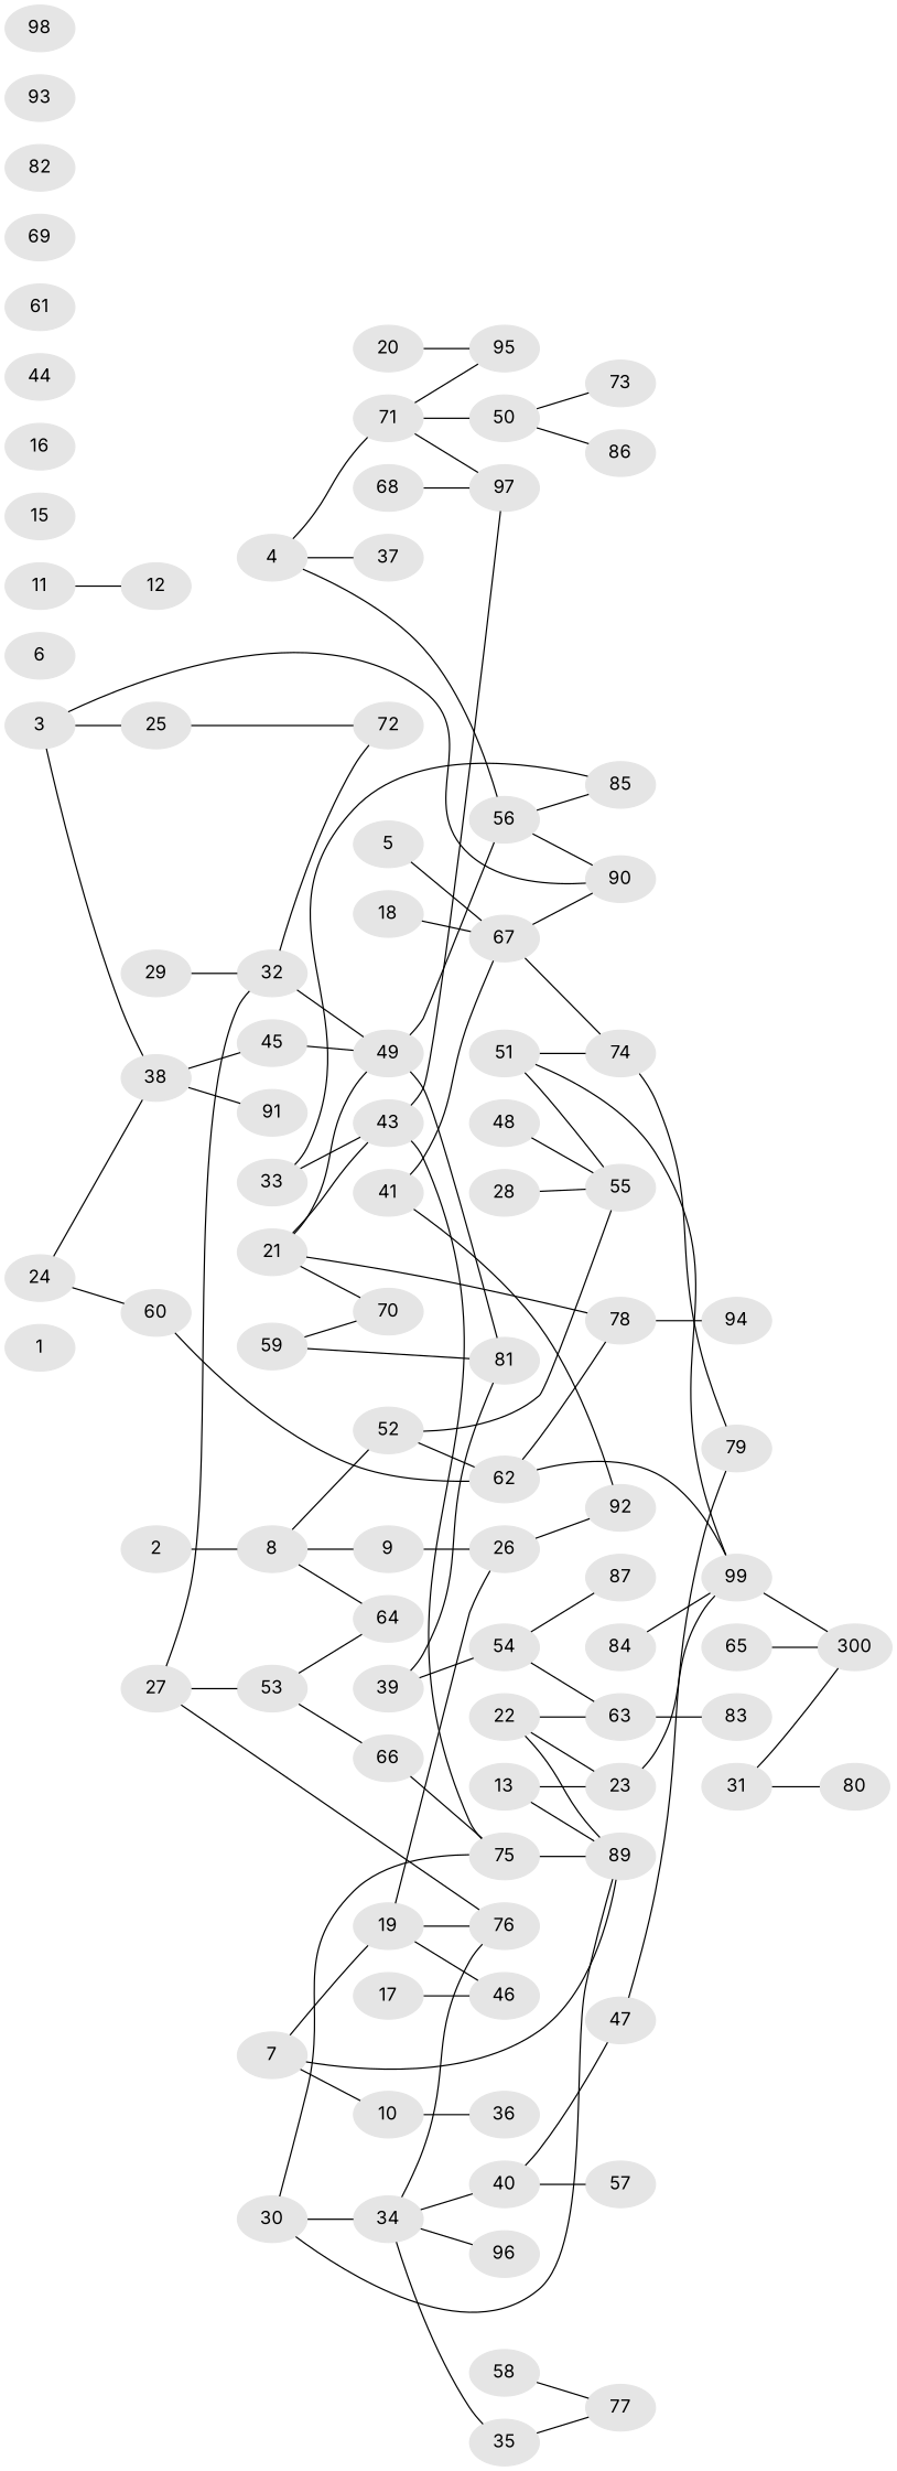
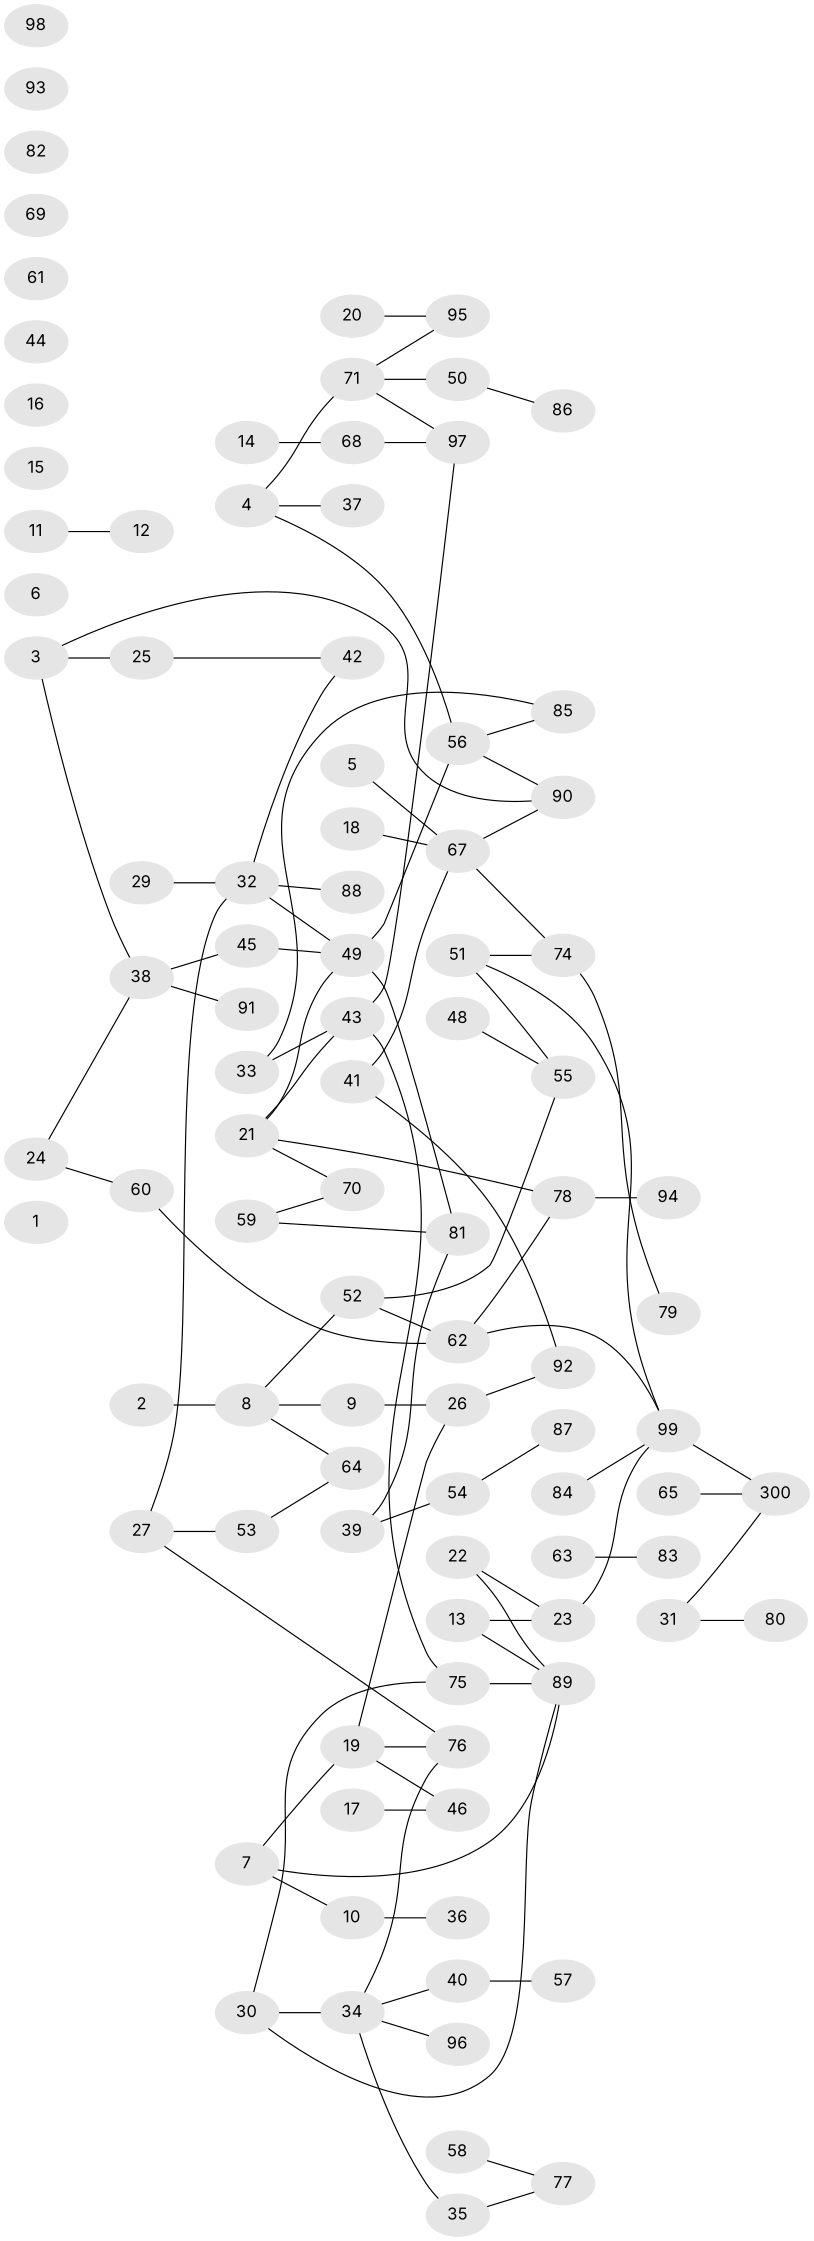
  graph {
    fontname=Inter
    rankdir=LR
    node [color=gray90 fontname=Inter style=filled]
    edge [fontname=Inter]
    1
    2
    8
    9
    52
    64
    3
    25
    38
    90
-   72
+   72 [label=42]
    45
    91
    4
    37
    56
    71
    85
    95
    50
    97
    5
    67
    74
    6
    7
    10
    19
    89
    36
    26
    46
    76
    55
    62
    92
    11
    12
    13
    23
    99
+   14
    68
    15
    16
    17
    18
    20
    21
    43
    49
    70
    78
    75
    81
    94
    22
    63
    83
    n60 [label=300]
    24
    60
    27
    32
    53
-   66
-   28
+   88
    29
    30
    34
    35
    40
    96
    31
    80
    33
    77
-   47
    57
-   73
    86
    39
    54
    87
    79
    41
    44
    48
    51
    58
    59
    61
    65
    69
    82
    84
    93
    98
    2 -- 8
    8 -- 9
    8 -- 52
    8 -- 64
    9 -- 26
    52 -- 55
    52 -- 62
    3 -- 25
    3 -- 38
    3 -- 90
    25 -- 72
    38 -- 45
    38 -- 91
    45 -- 49
    4 -- 37
    4 -- 56
    4 -- 71
    56 -- 90
    56 -- 85
    71 -- 95
    71 -- 50
    71 -- 97
-   50 -- 73
    50 -- 86
    5 -- 67
    67 -- 90
    67 -- 74
    74 -- 79
    7 -- 10
    7 -- 19
    7 -- 89
    10 -- 36
    19 -- 26
    19 -- 46
    19 -- 76
    26 -- 92
    62 -- 99
    62 -- 78
    11 -- 12
    13 -- 89
    13 -- 23
    23 -- 99
    99 -- n60
+   14 -- 68
    68 -- 97
    17 -- 46
    18 -- 67
    20 -- 95
    21 -- 43
    21 -- 49
    21 -- 70
    21 -- 78
    43 -- 97
    43 -- 75
    49 -- 56
    49 -- 81
    78 -- 94
    75 -- 89
    22 -- 89
    22 -- 23
-   22 -- 63
    63 -- 83
    24 -- 38
    24 -- 60
    60 -- 62
    27 -- 76
    27 -- 32
    27 -- 53
    32 -- 72
    32 -- 49
+   32 -- 88
    53 -- 64
-   53 -- 66
-   66 -- 75
-   28 -- 55
    29 -- 32
    30 -- 89
    30 -- 75
    30 -- 34
    34 -- 76
    34 -- 35
    34 -- 40
    34 -- 96
    35 -- 77
-   40 -- 47
    40 -- 57
    31 -- n60
    31 -- 80
    33 -- 85
    33 -- 43
-   47 -- 79
    39 -- 81
    39 -- 54
-   54 -- 63
    54 -- 87
    41 -- 67
    41 -- 92
    48 -- 55
    51 -- 74
    51 -- 55
    51 -- 99
    58 -- 77
    59 -- 70
    59 -- 81
    65 -- n60
    84 -- 99
  }
